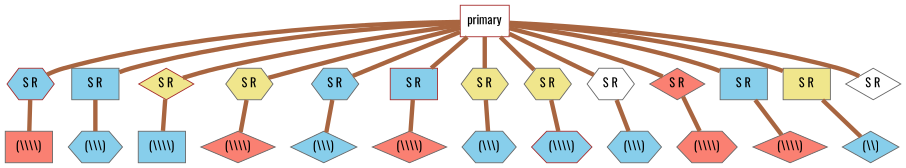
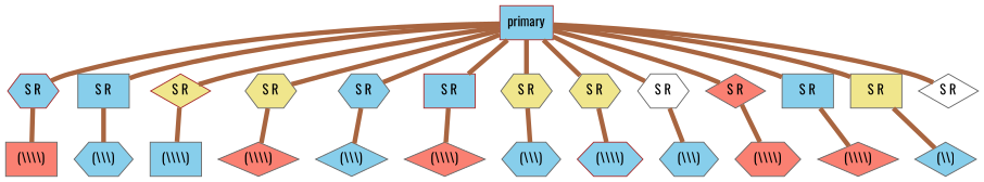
  graph {
    rankdir=TB
    fontname=Oswald
    node [fillcolor=skyblue qtype=pendant_node style=filled color=gray40 shape=hexagon fontname=Oswald]
    edge [color="#A86540" penwidth=5 qtype=pendant_link fontname=Oswald]
    n1 [label="S R" pendant_attach=R pendant_colors="#A86540,#777777" pendant_length=53 pendant_ply=S color=brown]
    n2 [fillcolor=salmon knot_position=16.0 knot_spin=Z knot_type=L knot_value=4 label="(\\\\\\\\)" qtype=knot_node shape=box]
-   primary [fillcolor=white color=brown shape=box qtype=""]
+   primary [color=brown shape=box qtype=""]
    n4 [label="S R" pendant_attach=R pendant_colors="#A86540,#777777" pendant_length=53 pendant_ply=S shape=box]
    n5 [fillcolor=khaki label="S R" pendant_attach=R pendant_colors="#A86540,#777777" pendant_length=53 pendant_ply=S color=brown shape=diamond]
    n6 [fillcolor=khaki label="S R" pendant_attach=R pendant_colors="#A86540,#777777" pendant_length=55 pendant_ply=S]
    n7 [label="S R" pendant_attach=R pendant_colors="#A86540,#777777" pendant_length=54 pendant_ply=S]
    n8 [label="S R" pendant_attach=R pendant_colors="#A86540,#777777" pendant_length=51 pendant_ply=S color=brown shape=box]
    n9 [fillcolor=khaki label="S R" pendant_attach=R pendant_colors="#A86540,#777777" pendant_length=52 pendant_ply=S]
    n10 [fillcolor=khaki label="S R" pendant_attach=R pendant_colors="#A86540,#777777" pendant_length=53 pendant_ply=S]
    n11 [fillcolor=white label="S R" pendant_attach=R pendant_colors="#A86540,#777777" pendant_length=53 pendant_ply=S]
    n12 [fillcolor=salmon label="S R" pendant_attach=R pendant_colors="#A86540,#777777" pendant_length=52 pendant_ply=S shape=diamond]
    n13 [label="S R" pendant_attach=R pendant_colors="#A86540,#777777" pendant_length=53 pendant_ply=S shape=box]
    n14 [fillcolor=khaki label="S R" pendant_attach=R pendant_colors="#A86540,#777777" pendant_length=53 pendant_ply=S shape=box]
    n15 [fillcolor=white label="S R" pendant_attach=R pendant_colors="#A86540,#777777" pendant_length=54 pendant_ply=S shape=diamond]
    n16 [knot_position=17.0 knot_spin=Z knot_type=L knot_value=3 label="(\\\\\\)" qtype=knot_node]
    n17 [knot_position=16.0 knot_spin=Z knot_type=L knot_value=4 label="(\\\\\\\\)" qtype=knot_node shape=box]
    n18 [fillcolor=salmon knot_position=16.0 knot_spin=Z knot_type=L knot_value=4 label="(\\\\\\\\)" qtype=knot_node shape=diamond]
    n19 [knot_position=16.5 knot_spin=Z knot_type=L knot_value=3 label="(\\\\\\)" qtype=knot_node shape=diamond]
    n20 [fillcolor=salmon knot_position=17.5 knot_spin=Z knot_type=L knot_value=4 label="(\\\\\\\\)" qtype=knot_node shape=diamond]
    n21 [knot_position=18.5 knot_spin=Z knot_type=L knot_value=3 label="(\\\\\\)" qtype=knot_node]
    n22 [knot_position=19.0 knot_spin=Z knot_type=L knot_value=4 label="(\\\\\\\\)" qtype=knot_node color=brown]
    n23 [knot_position=19.5 knot_spin=Z knot_type=L knot_value=3 label="(\\\\\\)" qtype=knot_node]
    n24 [fillcolor=salmon knot_position=19.5 knot_spin=Z knot_type=L knot_value=4 label="(\\\\\\\\)" qtype=knot_node]
    n25 [fillcolor=salmon knot_position=19.0 knot_spin=Z knot_type=L knot_value=4 label="(\\\\\\\\)" qtype=knot_node shape=diamond]
    n26 [knot_position=18.5 knot_spin=Z knot_type=L knot_value=2 label="(\\\\)" qtype=knot_node shape=diamond]
    n1 -- n2 [qtype=knot_link]
    primary -- n1
    primary -- n4
    primary -- n5
    primary -- n6
    primary -- n7
    primary -- n8
    primary -- n9
    primary -- n10
    primary -- n11
    primary -- n12
    primary -- n13
    primary -- n14
    primary -- n15
    n4 -- n16 [qtype=knot_link]
    n5 -- n17 [qtype=knot_link]
    n6 -- n18 [qtype=knot_link]
    n7 -- n19 [qtype=knot_link]
    n8 -- n20 [qtype=knot_link]
    n9 -- n21 [qtype=knot_link]
    n10 -- n22 [qtype=knot_link]
    n11 -- n23 [qtype=knot_link]
    n12 -- n24 [qtype=knot_link]
    n13 -- n25 [qtype=knot_link]
    n14 -- n26 [qtype=knot_link]
  }
